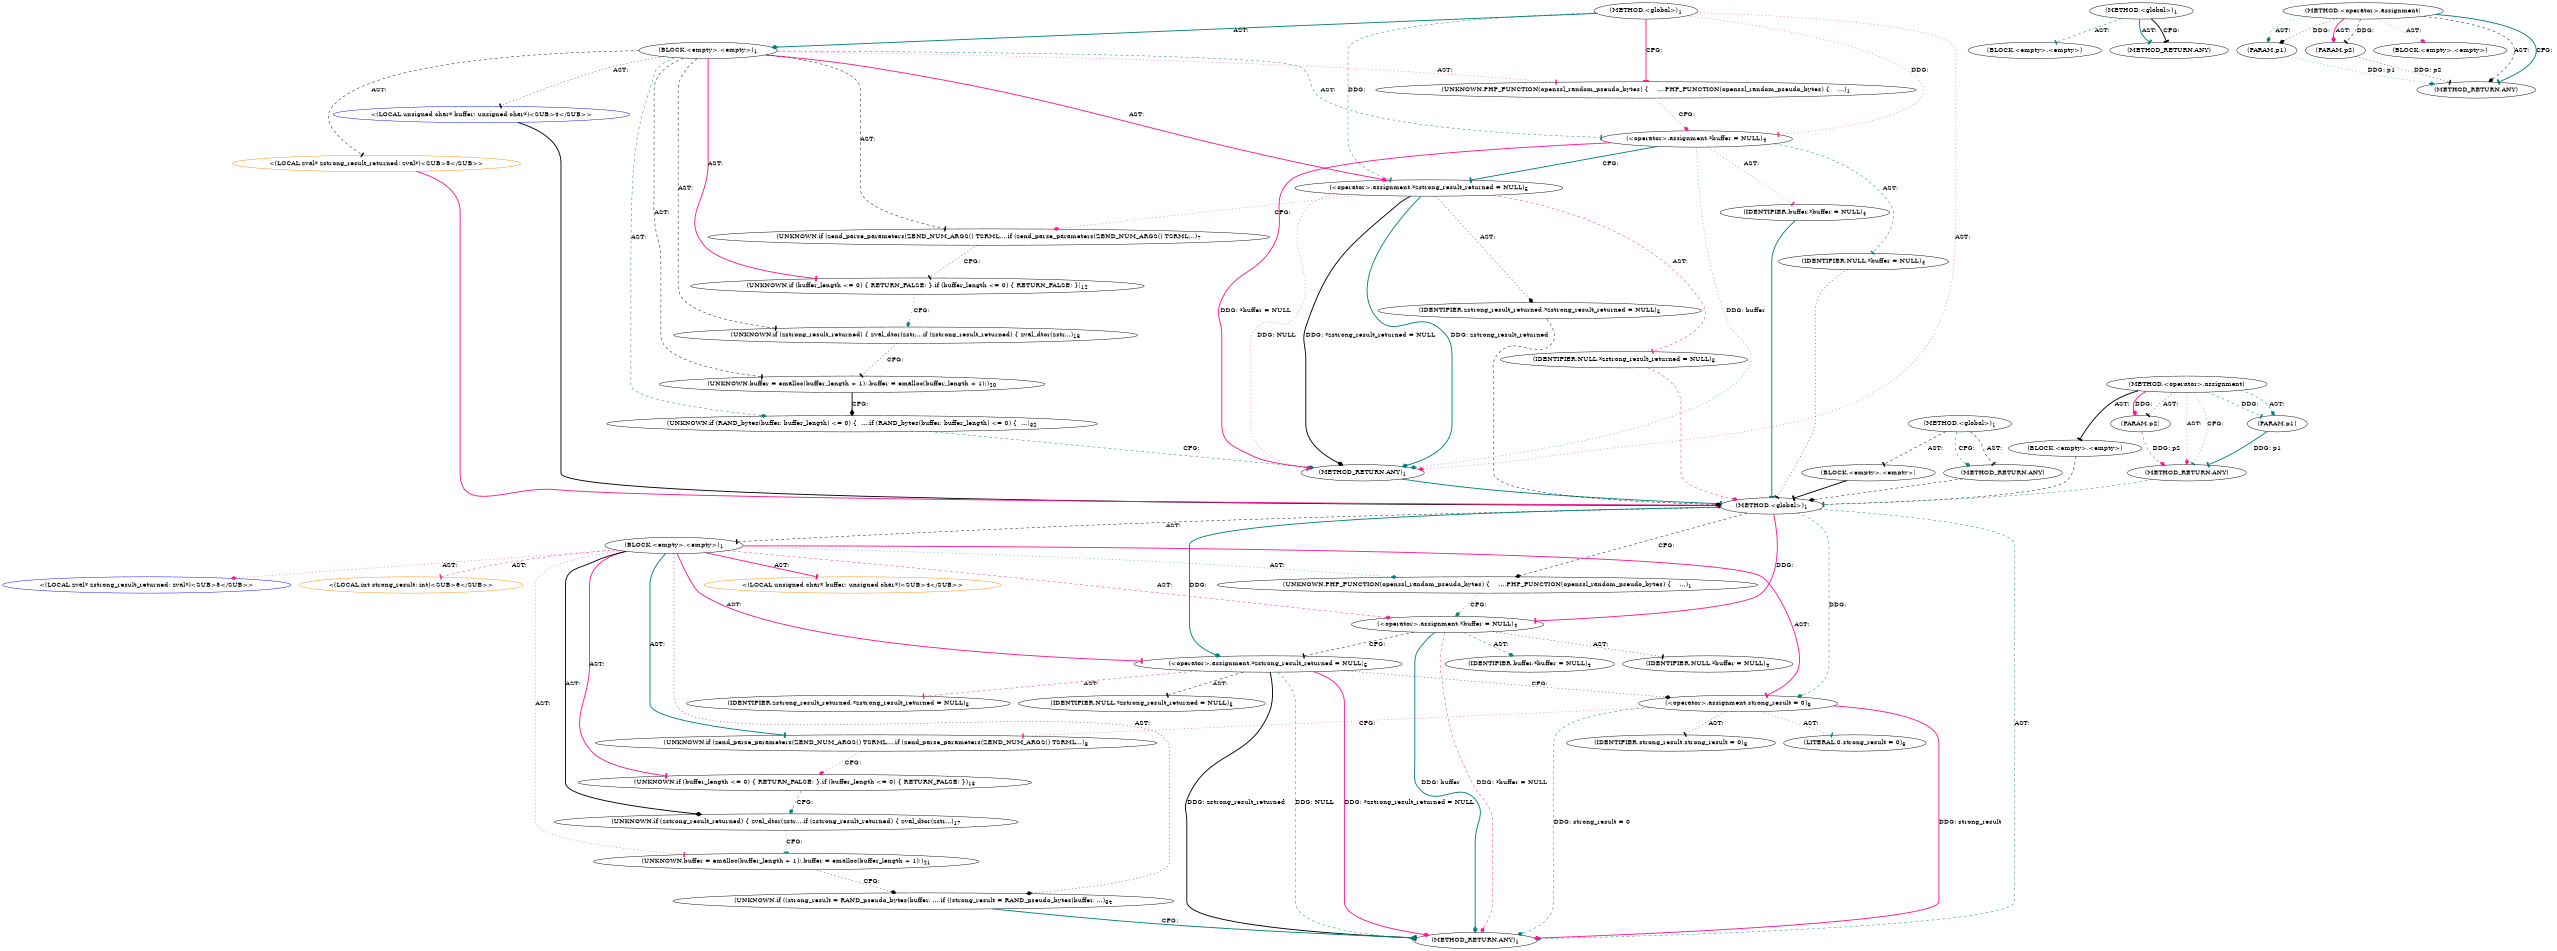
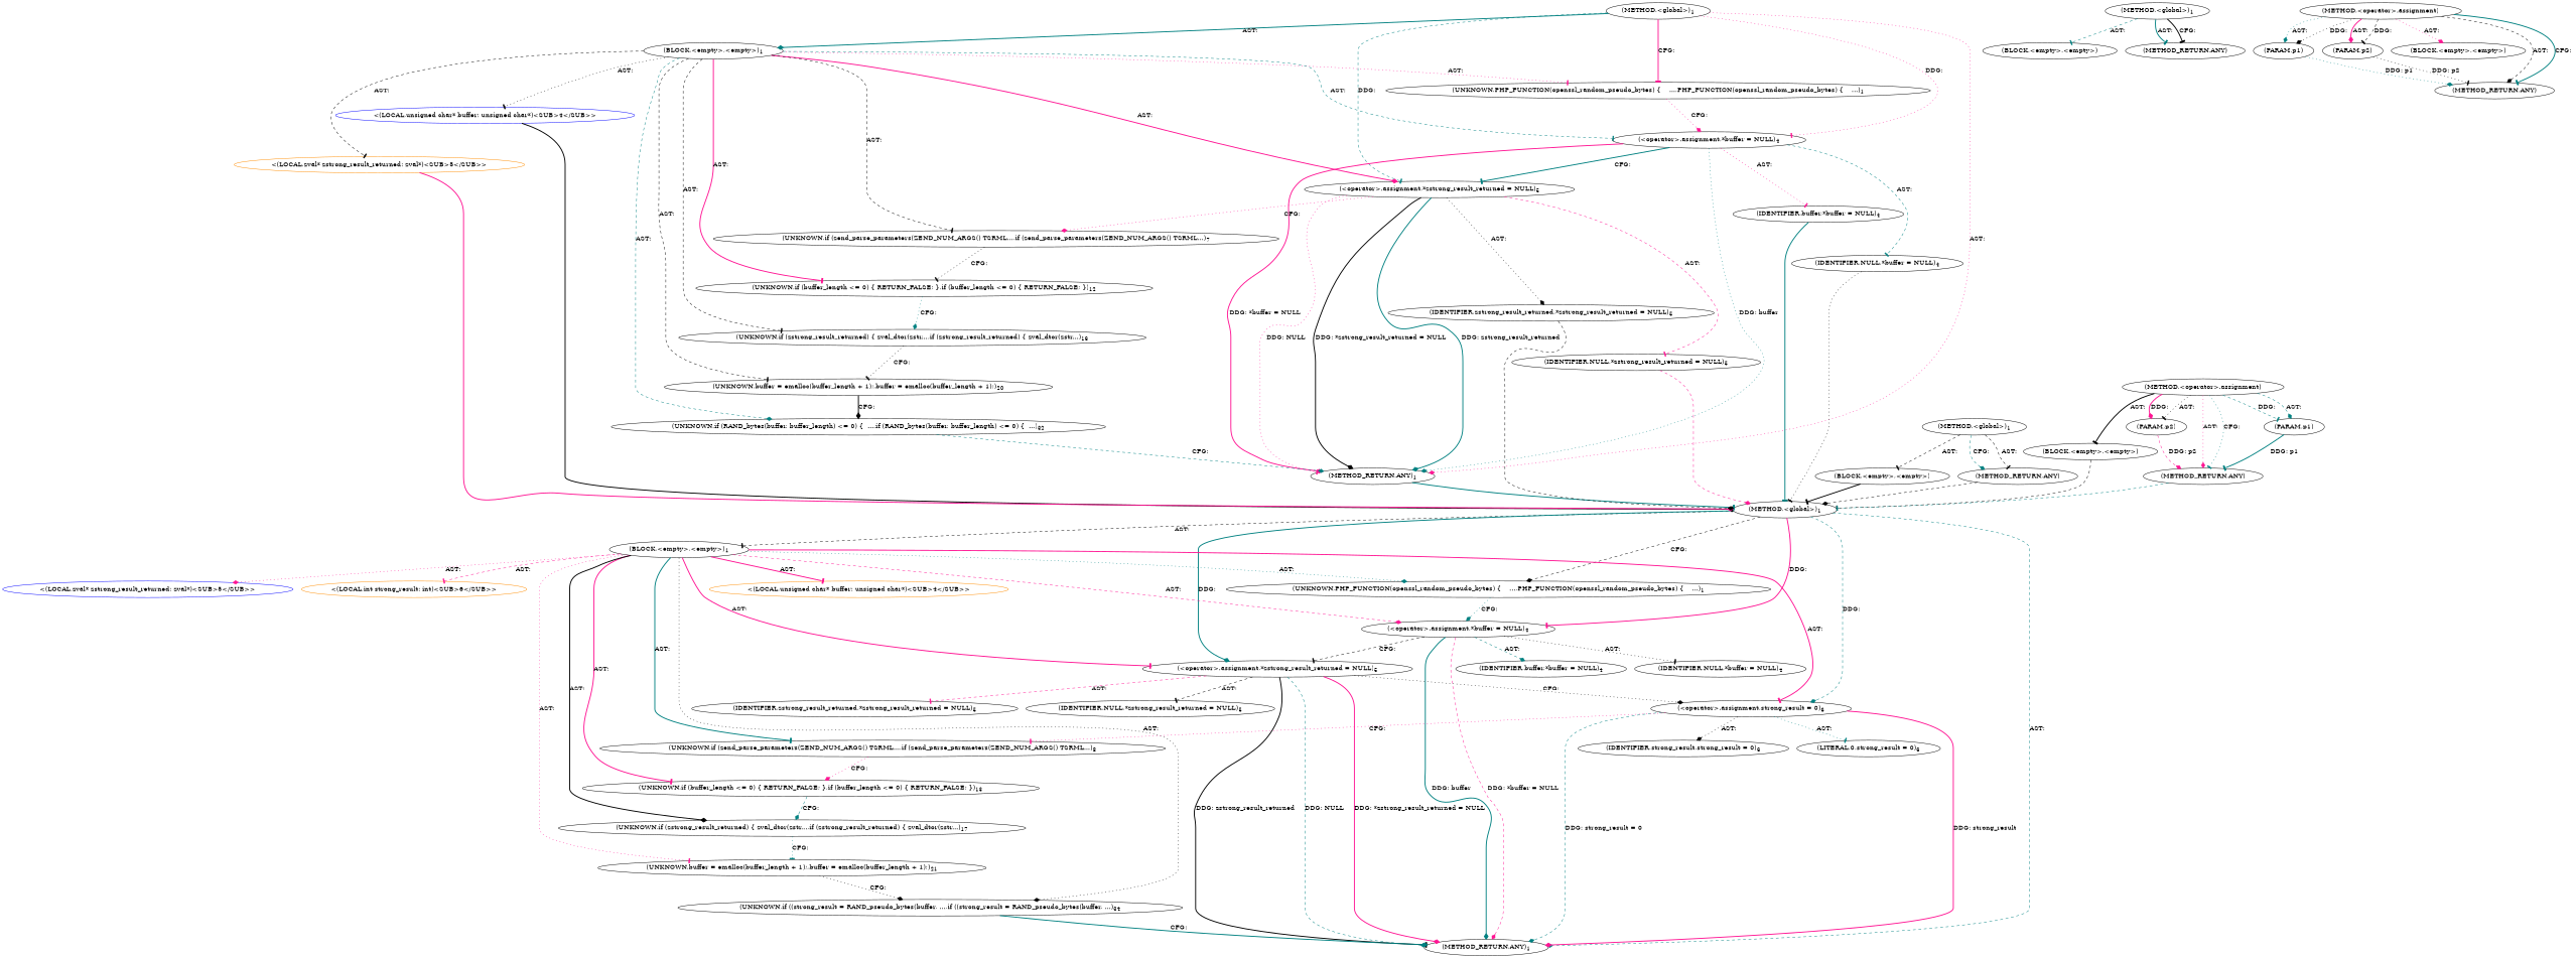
  digraph {
    edge [arrowhead=tee color=teal style=dashed]
    n1 [label=<(METHOD,&lt;global&gt;)<SUB>1</SUB>>]
    n2 [label=<(BLOCK,&lt;empty&gt;,&lt;empty&gt;)<SUB>1</SUB>>]
    n3 [label=<(UNKNOWN,PHP_FUNCTION(openssl_random_pseudo_bytes) {    ...,PHP_FUNCTION(openssl_random_pseudo_bytes) {    ...)<SUB>1</SUB>>]
    n4 [label=<(&lt;operator&gt;.assignment,*buffer = NULL)<SUB>4</SUB>>]
    n5 [label=<(&lt;operator&gt;.assignment,*zstrong_result_returned = NULL)<SUB>5</SUB>>]
    n6 [label=<(&lt;operator&gt;.assignment,strong_result = 0)<SUB>6</SUB>>]
    n7 [label=<(METHOD_RETURN,ANY)<SUB>1</SUB>>]
    n8 [color=darkorange label="<(LOCAL,unsigned char* buffer: unsigned char*)<SUB>4</SUB>>"]
    n9 [color=blue label="<(LOCAL,zval* zstrong_result_returned: zval*)<SUB>5</SUB>>"]
    n10 [color=darkorange label="<(LOCAL,int strong_result: int)<SUB>6</SUB>>"]
    n11 [label=<(UNKNOWN,if (zend_parse_parameters(ZEND_NUM_ARGS() TSRML...,if (zend_parse_parameters(ZEND_NUM_ARGS() TSRML...)<SUB>8</SUB>>]
    n12 [label=<(UNKNOWN,if (buffer_length &lt;= 0) { 		RETURN_FALSE; 	},if (buffer_length &lt;= 0) { 		RETURN_FALSE; 	})<SUB>13</SUB>>]
    n13 [label=<(UNKNOWN,if (zstrong_result_returned) { 		zval_dtor(zstr...,if (zstrong_result_returned) { 		zval_dtor(zstr...)<SUB>17</SUB>>]
    n14 [label=<(UNKNOWN,buffer = emalloc(buffer_length + 1);,buffer = emalloc(buffer_length + 1);)<SUB>21</SUB>>]
    n15 [label=<(UNKNOWN,if ((strong_result = RAND_pseudo_bytes(buffer, ...,if ((strong_result = RAND_pseudo_bytes(buffer, ...)<SUB>34</SUB>>]
    n16 [label=<(IDENTIFIER,buffer,*buffer = NULL)<SUB>4</SUB>>]
    n17 [label=<(IDENTIFIER,NULL,*buffer = NULL)<SUB>4</SUB>>]
    n18 [label=<(IDENTIFIER,zstrong_result_returned,*zstrong_result_returned = NULL)<SUB>5</SUB>>]
    n19 [label=<(IDENTIFIER,NULL,*zstrong_result_returned = NULL)<SUB>5</SUB>>]
    n20 [label=<(IDENTIFIER,strong_result,strong_result = 0)<SUB>6</SUB>>]
    n21 [label=<(LITERAL,0,strong_result = 0)<SUB>6</SUB>>]
    n22 [label=<(METHOD,&lt;global&gt;)<SUB>1</SUB>>]
    n23 [label=<(BLOCK,&lt;empty&gt;,&lt;empty&gt;)>]
    n24 [label=<(METHOD_RETURN,ANY)>]
    n25 [label=<(METHOD,&lt;operator&gt;.assignment)>]
    n26 [label=<(PARAM,p1)>]
    n27 [label=<(PARAM,p2)>]
    n28 [label=<(BLOCK,&lt;empty&gt;,&lt;empty&gt;)>]
    n29 [label=<(METHOD_RETURN,ANY)>]
    n30 [label=<(METHOD,&lt;global&gt;)<SUB>1</SUB>>]
    n31 [label=<(BLOCK,&lt;empty&gt;,&lt;empty&gt;)<SUB>1</SUB>>]
    n32 [label=<(UNKNOWN,PHP_FUNCTION(openssl_random_pseudo_bytes) {    ...,PHP_FUNCTION(openssl_random_pseudo_bytes) {    ...)<SUB>1</SUB>>]
    n33 [label=<(&lt;operator&gt;.assignment,*buffer = NULL)<SUB>4</SUB>>]
    n34 [label=<(&lt;operator&gt;.assignment,*zstrong_result_returned = NULL)<SUB>5</SUB>>]
    n35 [label=<(METHOD_RETURN,ANY)<SUB>1</SUB>>]
    n36 [color=blue label="<(LOCAL,unsigned char* buffer: unsigned char*)<SUB>4</SUB>>"]
    n37 [color=darkorange label="<(LOCAL,zval* zstrong_result_returned: zval*)<SUB>5</SUB>>"]
    n38 [label=<(UNKNOWN,if (zend_parse_parameters(ZEND_NUM_ARGS() TSRML...,if (zend_parse_parameters(ZEND_NUM_ARGS() TSRML...)<SUB>7</SUB>>]
    n39 [label=<(UNKNOWN,if (buffer_length &lt;= 0) { 		RETURN_FALSE; 	},if (buffer_length &lt;= 0) { 		RETURN_FALSE; 	})<SUB>12</SUB>>]
    n40 [label=<(UNKNOWN,if (zstrong_result_returned) { 		zval_dtor(zstr...,if (zstrong_result_returned) { 		zval_dtor(zstr...)<SUB>16</SUB>>]
    n41 [label=<(UNKNOWN,buffer = emalloc(buffer_length + 1);,buffer = emalloc(buffer_length + 1);)<SUB>20</SUB>>]
    n42 [label=<(UNKNOWN,if (RAND_bytes(buffer, buffer_length) &lt;= 0) {  ...,if (RAND_bytes(buffer, buffer_length) &lt;= 0) {  ...)<SUB>32</SUB>>]
    n43 [label=<(IDENTIFIER,buffer,*buffer = NULL)<SUB>4</SUB>>]
    n44 [label=<(IDENTIFIER,NULL,*buffer = NULL)<SUB>4</SUB>>]
    n45 [label=<(IDENTIFIER,zstrong_result_returned,*zstrong_result_returned = NULL)<SUB>5</SUB>>]
    n46 [label=<(IDENTIFIER,NULL,*zstrong_result_returned = NULL)<SUB>5</SUB>>]
    n47 [label=<(METHOD,&lt;global&gt;)<SUB>1</SUB>>]
    n48 [label=<(BLOCK,&lt;empty&gt;,&lt;empty&gt;)>]
    n49 [label=<(METHOD_RETURN,ANY)>]
    n50 [label=<(METHOD,&lt;operator&gt;.assignment)>]
    n51 [label=<(PARAM,p1)>]
    n52 [label=<(PARAM,p2)>]
    n53 [label=<(BLOCK,&lt;empty&gt;,&lt;empty&gt;)>]
    n54 [label=<(METHOD_RETURN,ANY)>]
    n1 -> n2 [color=black label="AST: "]
    n1 -> n3 [arrowhead=diamond color=black label="CFG: "]
    n1 -> n4 [color=deeppink label="DDG: " style=bold]
    n1 -> n5 [arrowhead=diamond label="DDG: " style=bold]
    n1 -> n6 [arrowhead=diamond label="DDG: "]
    n1 -> n7 [arrowhead=diamond label="AST: "]
    n2 -> n3 [arrowhead=diamond label="AST: " style=dotted]
    n2 -> n4 [arrowhead=diamond color=deeppink label="AST: "]
    n2 -> n5 [color=deeppink label="AST: " style=bold]
    n2 -> n6 [color=deeppink label="AST: " style=bold]
    n2 -> n8 [color=deeppink label="AST: " style=bold]
    n2 -> n9 [arrowhead=diamond color=deeppink label="AST: " style=dotted]
    n2 -> n10 [color=deeppink label="AST: "]
    n2 -> n11 [label="AST: " style=bold]
    n2 -> n12 [color=deeppink label="AST: " style=bold]
    n2 -> n13 [arrowhead=diamond color=black label="AST: " style=bold]
    n2 -> n14 [color=deeppink label="AST: " style=dotted]
    n2 -> n15 [arrowhead=diamond color=black label="AST: " style=dotted]
    n3 -> n4 [arrowhead=diamond label="CFG: " style=dotted]
    n4 -> n5 [color=black label="CFG: "]
    n4 -> n7 [arrowhead=diamond label="DDG: buffer" style=bold]
    n4 -> n7 [arrowhead=diamond color=deeppink label="DDG: *buffer = NULL"]
    n4 -> n16 [arrowhead=diamond label="AST: "]
    n4 -> n17 [color=black label="AST: " style=dotted]
    n5 -> n6 [arrowhead=diamond color=black label="CFG: " style=dotted]
    n5 -> n7 [color=black label="DDG: zstrong_result_returned" style=bold]
    n5 -> n7 [arrowhead=diamond label="DDG: NULL"]
    n5 -> n7 [arrowhead=diamond color=deeppink label="DDG: *zstrong_result_returned = NULL" style=bold]
    n5 -> n18 [color=deeppink label="AST: "]
    n5 -> n19 [color=black label="AST: "]
    n6 -> n7 [arrowhead=diamond color=deeppink label="DDG: strong_result" style=bold]
    n6 -> n7 [arrowhead=diamond label="DDG: strong_result = 0"]
    n6 -> n11 [color=deeppink label="CFG: " style=dotted]
-   n6 -> n20 [color=black label="AST: " style=dotted]
+   n6 -> n20 [arrowhead=diamond color=black label="AST: " style=dotted]
    n6 -> n21 [label="AST: " style=dotted]
    n11 -> n12 [arrowhead=diamond color=deeppink label="CFG: " style=dotted]
    n12 -> n13 [arrowhead=diamond label="CFG: "]
    n13 -> n14 [label="CFG: " style=dotted]
    n14 -> n15 [arrowhead=diamond color=black label="CFG: " style=dotted]
    n15 -> n7 [arrowhead=diamond label="CFG: " style=bold]
    n22 -> n23 [label="AST: "]
    n22 -> n24 [label="AST: " style=bold]
    n22 -> n24 [color=black label="CFG: " style=bold]
    n25 -> n26 [arrowhead=diamond label="AST: " style=dotted]
    n25 -> n26 [arrowhead=diamond color=black label="DDG: " style=dotted]
    n25 -> n27 [arrowhead=diamond color=deeppink label="AST: " style=bold]
    n25 -> n27 [color=black label="DDG: "]
    n25 -> n28 [arrowhead=diamond color=deeppink label="AST: " style=dotted]
    n25 -> n29 [arrowhead=diamond color=black label="AST: "]
    n25 -> n29 [label="CFG: " style=bold]
    n26 -> n29 [arrowhead=diamond label="DDG: p1" style=dotted]
    n27 -> n29 [color=black label="DDG: p2" style=dotted]
    n30 -> n31 [arrowhead=diamond label="AST: " style=bold]
    n30 -> n32 [color=deeppink label="CFG: " style=bold]
    n30 -> n33 [color=deeppink label="DDG: " style=dotted]
    n30 -> n34 [label="DDG: "]
    n30 -> n35 [arrowhead=diamond color=deeppink label="AST: " style=dotted]
    n31 -> n32 [color=deeppink label="AST: " style=dotted]
    n31 -> n33 [label="AST: "]
    n31 -> n34 [arrowhead=diamond color=deeppink label="AST: " style=bold]
    n31 -> n36 [color=black label="AST: " style=dotted]
    n31 -> n37 [color=black label="AST: "]
    n31 -> n38 [color=black label="AST: "]
    n31 -> n39 [color=deeppink label="AST: " style=bold]
    n31 -> n40 [color=black label="AST: "]
    n31 -> n41 [color=black label="AST: "]
    n31 -> n42 [arrowhead=diamond label="AST: "]
    n32 -> n33 [arrowhead=diamond color=deeppink label="CFG: " style=dotted]
    n33 -> n34 [label="CFG: " style=bold]
    n33 -> n35 [arrowhead=diamond label="DDG: buffer" style=dotted]
    n33 -> n35 [arrowhead=diamond color=deeppink label="DDG: *buffer = NULL" style=bold]
    n33 -> n43 [color=deeppink label="AST: " style=dotted]
    n33 -> n44 [label="AST: "]
    n34 -> n35 [arrowhead=diamond label="DDG: zstrong_result_returned" style=bold]
    n34 -> n35 [color=deeppink label="DDG: NULL" style=dotted]
    n34 -> n35 [arrowhead=diamond color=black label="DDG: *zstrong_result_returned = NULL" style=bold]
    n34 -> n38 [arrowhead=diamond color=deeppink label="CFG: " style=dotted]
    n34 -> n45 [arrowhead=diamond color=black label="AST: " style=dotted]
    n34 -> n46 [color=deeppink label="AST: "]
    n35 -> n1 [style=bold]
    n36 -> n1 [color=black style=bold]
    n37 -> n1 [arrowhead=diamond color=deeppink style=bold]
    n38 -> n39 [color=black label="CFG: " style=dotted]
    n39 -> n40 [arrowhead=diamond label="CFG: " style=dotted]
    n40 -> n41 [color=black label="CFG: " style=dotted]
    n41 -> n42 [arrowhead=diamond color=black label="CFG: " style=bold]
    n42 -> n35 [arrowhead=diamond label="CFG: "]
    n43 -> n1 [style=bold]
    n44 -> n1 [color=black style=dotted]
    n45 -> n1 [arrowhead=diamond color=black]
    n46 -> n1 [arrowhead=diamond color=deeppink]
    n47 -> n48 [color=black label="AST: "]
    n47 -> n49 [color=black label="AST: "]
    n47 -> n49 [arrowhead=diamond label="CFG: "]
    n48 -> n1 [color=black style=bold]
    n49 -> n1 [arrowhead=diamond color=black]
    n50 -> n51 [arrowhead=diamond label="AST: "]
    n50 -> n51 [label="DDG: "]
    n50 -> n52 [color=black label="AST: " style=dotted]
    n50 -> n52 [arrowhead=diamond color=deeppink label="DDG: " style=bold]
    n50 -> n53 [color=black label="AST: " style=bold]
    n50 -> n54 [arrowhead=diamond color=deeppink label="AST: " style=dotted]
    n50 -> n54 [label="CFG: " style=dotted]
    n51 -> n54 [label="DDG: p1" style=bold]
    n52 -> n54 [arrowhead=diamond color=deeppink label="DDG: p2"]
    n53 -> n1 [color=black]
    n54 -> n1
  }
